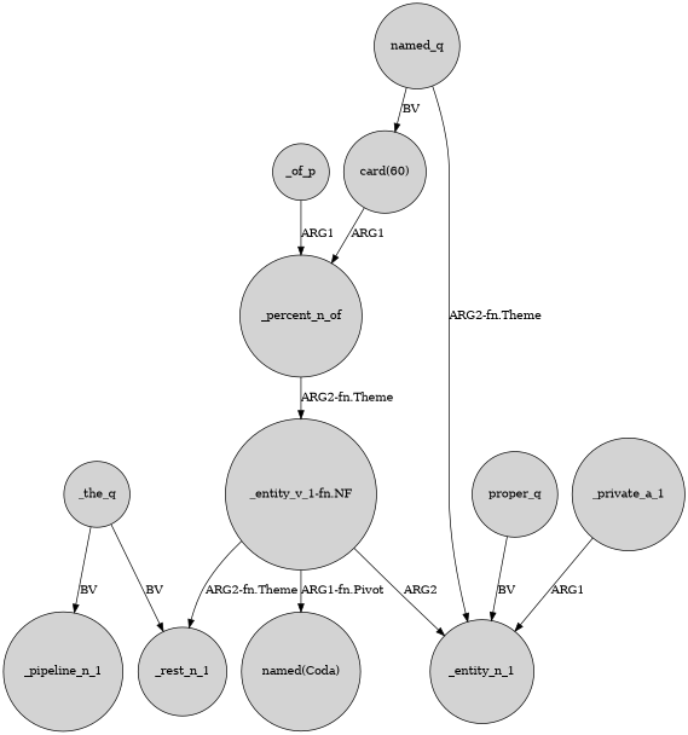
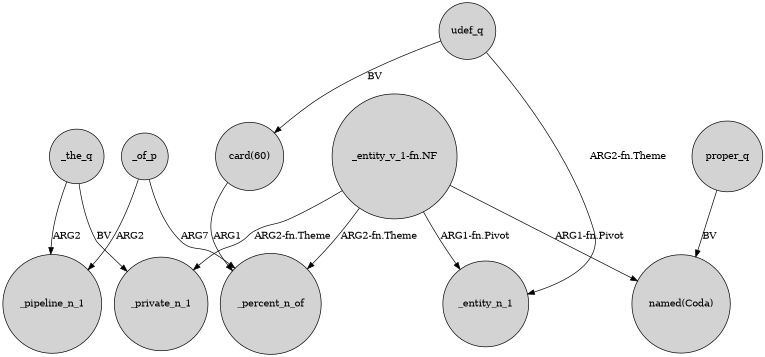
  digraph {
    node [shape=circle style=filled]
    _of_p
    _pipeline_n_1
    _percent_n_of
    _the_q
-   _rest_n_1
+   _rest_n_1 [label=_private_n_1]
    n6 [label="_entity_v_1-fn.NF"]
    "named(Coda)"
    _entity_n_1
-   udef_q [label=named_q]
+   udef_q
    "card(60)"
    proper_q
-   _private_a_1
-   _of_p -> _percent_n_of [label=ARG1]
-   _the_q -> _pipeline_n_1 [label=BV]
+   _of_p -> _pipeline_n_1 [label=ARG2]
+   _of_p -> _percent_n_of [label=ARG7]
+   _the_q -> _pipeline_n_1 [label=ARG2]
    _the_q -> _rest_n_1 [label=BV]
-   _percent_n_of -> n6 [label="ARG2-fn.Theme"]
+   n6 -> _percent_n_of [label="ARG2-fn.Theme"]
    n6 -> _rest_n_1 [label="ARG2-fn.Theme"]
    n6 -> "named(Coda)" [label="ARG1-fn.Pivot"]
-   n6 -> _entity_n_1 [label=ARG2]
+   n6 -> _entity_n_1 [label="ARG1-fn.Pivot"]
    udef_q -> _entity_n_1 [label="ARG2-fn.Theme"]
    udef_q -> "card(60)" [label=BV]
    "card(60)" -> _percent_n_of [label=ARG1]
-   proper_q -> _entity_n_1 [label=BV]
-   _private_a_1 -> _entity_n_1 [label=ARG1]
+   proper_q -> "named(Coda)" [label=BV]
  }
